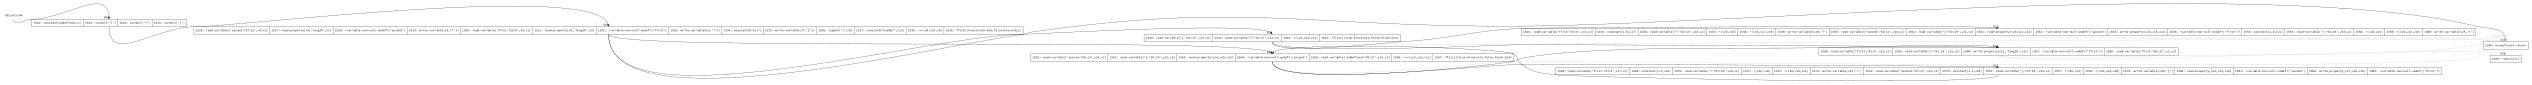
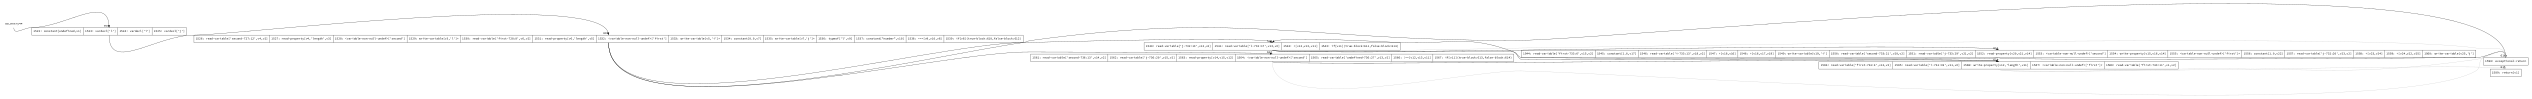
  digraph {
    fontname="Source Code Pro"
    rankdir=LR
    node [fontname="Source Code Pro" shape=record]
    edge [fontname="Source Code Pro" headport=n tailport=s]
    n1 [label=BB_entry44 shape=none]
    n2 [label="{1522: constant[undefined,v1]|1523: vardecl['l']|1524: vardecl['i']|1525: vardecl['j']}"]
    n3 [label="{1526: read-variable['second-727:12',v4,v2]|1527: read-property[v4,'length',v3]|1528: \<variable-non-null-undef\>['second']|1529: write-variable[v3,'l']*|1530: read-variable['first-728:8',v6,v2]|1531: read-property[v6,'length',v5]|1532: \<variable-non-null-undef\>['first']|1533: write-variable[v5,'i']*|1534: constant[0.0,v7]|1535: write-variable[v7,'j']*|1536: typeof['l',v9]|1537: constant[\"number\",v10]|1538: ===[v9,v10,v8]|1539: if[v8](true-block:610,false-block:612)}"]
    n4 [label="{1540: read-variable['j-732:13',v12,v2]|1541: read-variable['l-732:17',v13,v2]|1542: \<[v12,v13,v11]|1543: if[v11](true-block:611,false-block:614)}"]
    n5 [label="{1561: read-variable['second-736:13',v14,v2]|1562: read-variable['j-736:20',v15,v2]|1563: read-property[v14,v15,v12]|1564: \<variable-non-null-undef\>['second']|1565: read-variable['undefined-736:27',v13,v2]|1566: !==[v12,v13,v11]|1567: if[v11](true-block:613,false-block:614)}"]
    n6 [label="{1590: exceptional-return}"]
    n7 [label="{1544: read-variable['first-733:6',v15,v2]|1545: constant[1.0,v17]|1546: read-variable['i-733:13',v18,v2]|1547: +[v18,v16]|1548: +[v16,v17,v19]|1549: write-variable[v19,'i']|1550: read-variable['second-733:21',v20,v2]|1551: read-variable['j-733:29',v21,v2]|1552: read-property[v20,v21,v14]|1553: \<variable-non-null-undef\>['second']|1554: write-property[v15,v16,v14]|1555: \<variable-non-null-undef\>['first']*|1556: constant[1.0,v22]|1557: read-variable['j-732:20',v23,v2]|1558: +[v23,v24]|1559: +[v24,v22,v25]|1560: write-variable[v25,'j']}"]
    n8 [label="{1584: read-variable['first-741:4',v12,v2]|1585: read-variable['i-741:19',v11,v2]|1586: write-property[v12,'length',v11]|1587: \<variable-non-null-undef\>['first']*|1588: read-variable['first-743:11',v1,v2]}"]
-   n9 [label="{1568: read-variable['first-737:6',v17,v2]|1569: constant[1.0,v19]|1570: read-variable['i-737:13',v20,v2]|1571: +[v20,v18]|1572: +[v18,v19,v21]|1573: write-variable[v21,'i']|1574: read-variable['second-737:21',v22,v2]|1575: constant[1.0,v24]|1576: read-variable['j-737:29',v25,v2]|1577: +[v25,v23]|1578: +[v23,v24,v26]|1579: write-variable[v26,'j']|1580: read-property[v22,v23,v16]|1581: \<variable-non-null-undef\>['second']|1582: write-property[v17,v18,v16]|1583: \<variable-non-null-undef\>['first']*}"]
    n10 [label="{1589: return[v1]}"]
    n1 -> n2 [headlabel="    608"]
    n2 -> n3 [headlabel="      609"]
    n3 -> n4 [headlabel="      610"]
    n3 -> n5 [headlabel="      612"]
    n3 -> n6 [color=black headlabel="      616"]
    n4 -> n6 [color=gray]
    n4 -> n7 [headlabel="      611"]
    n4 -> n8 [headlabel="      614"]
    n5 -> n6 [color=gray]
    n5 -> n8
-   n5 -> n9 [headlabel="      613"]
-   n7 -> n6 [color=gray]
+   n7 -> n4
+   n7 -> n6 [color=black]
    n8 -> n6 [color=gray]
    n8 -> n10 [color=gray headlabel="      615"]
-   n9 -> n5
  }
